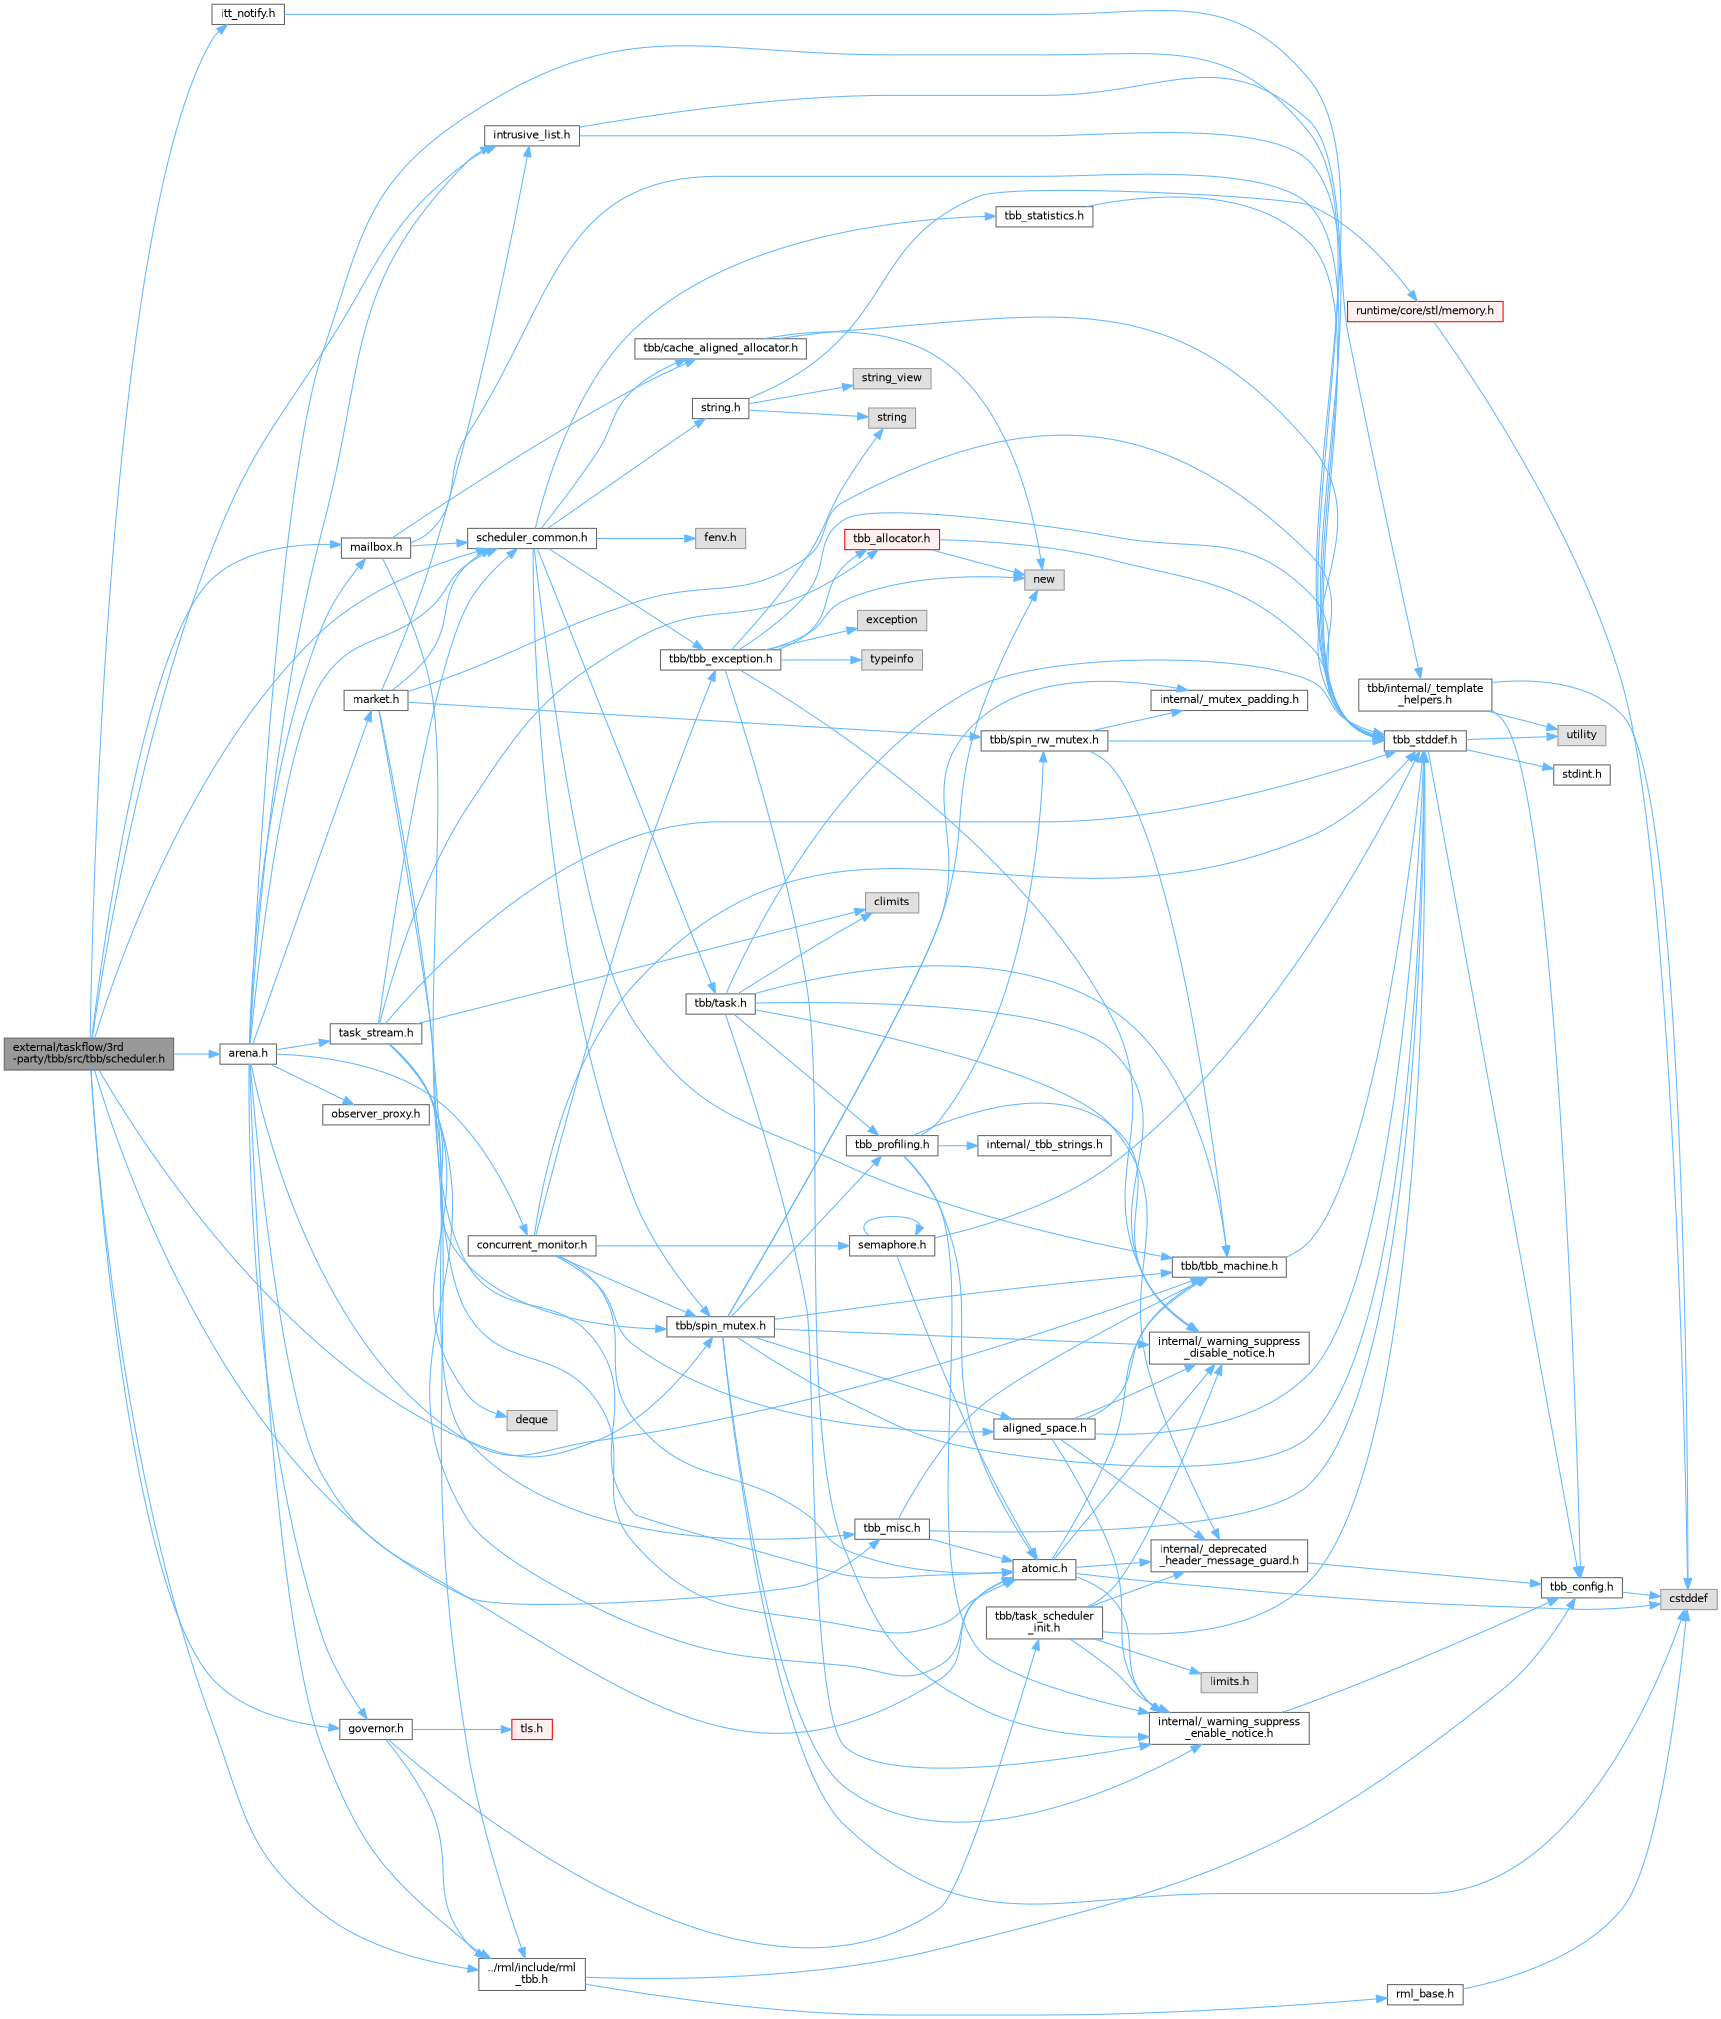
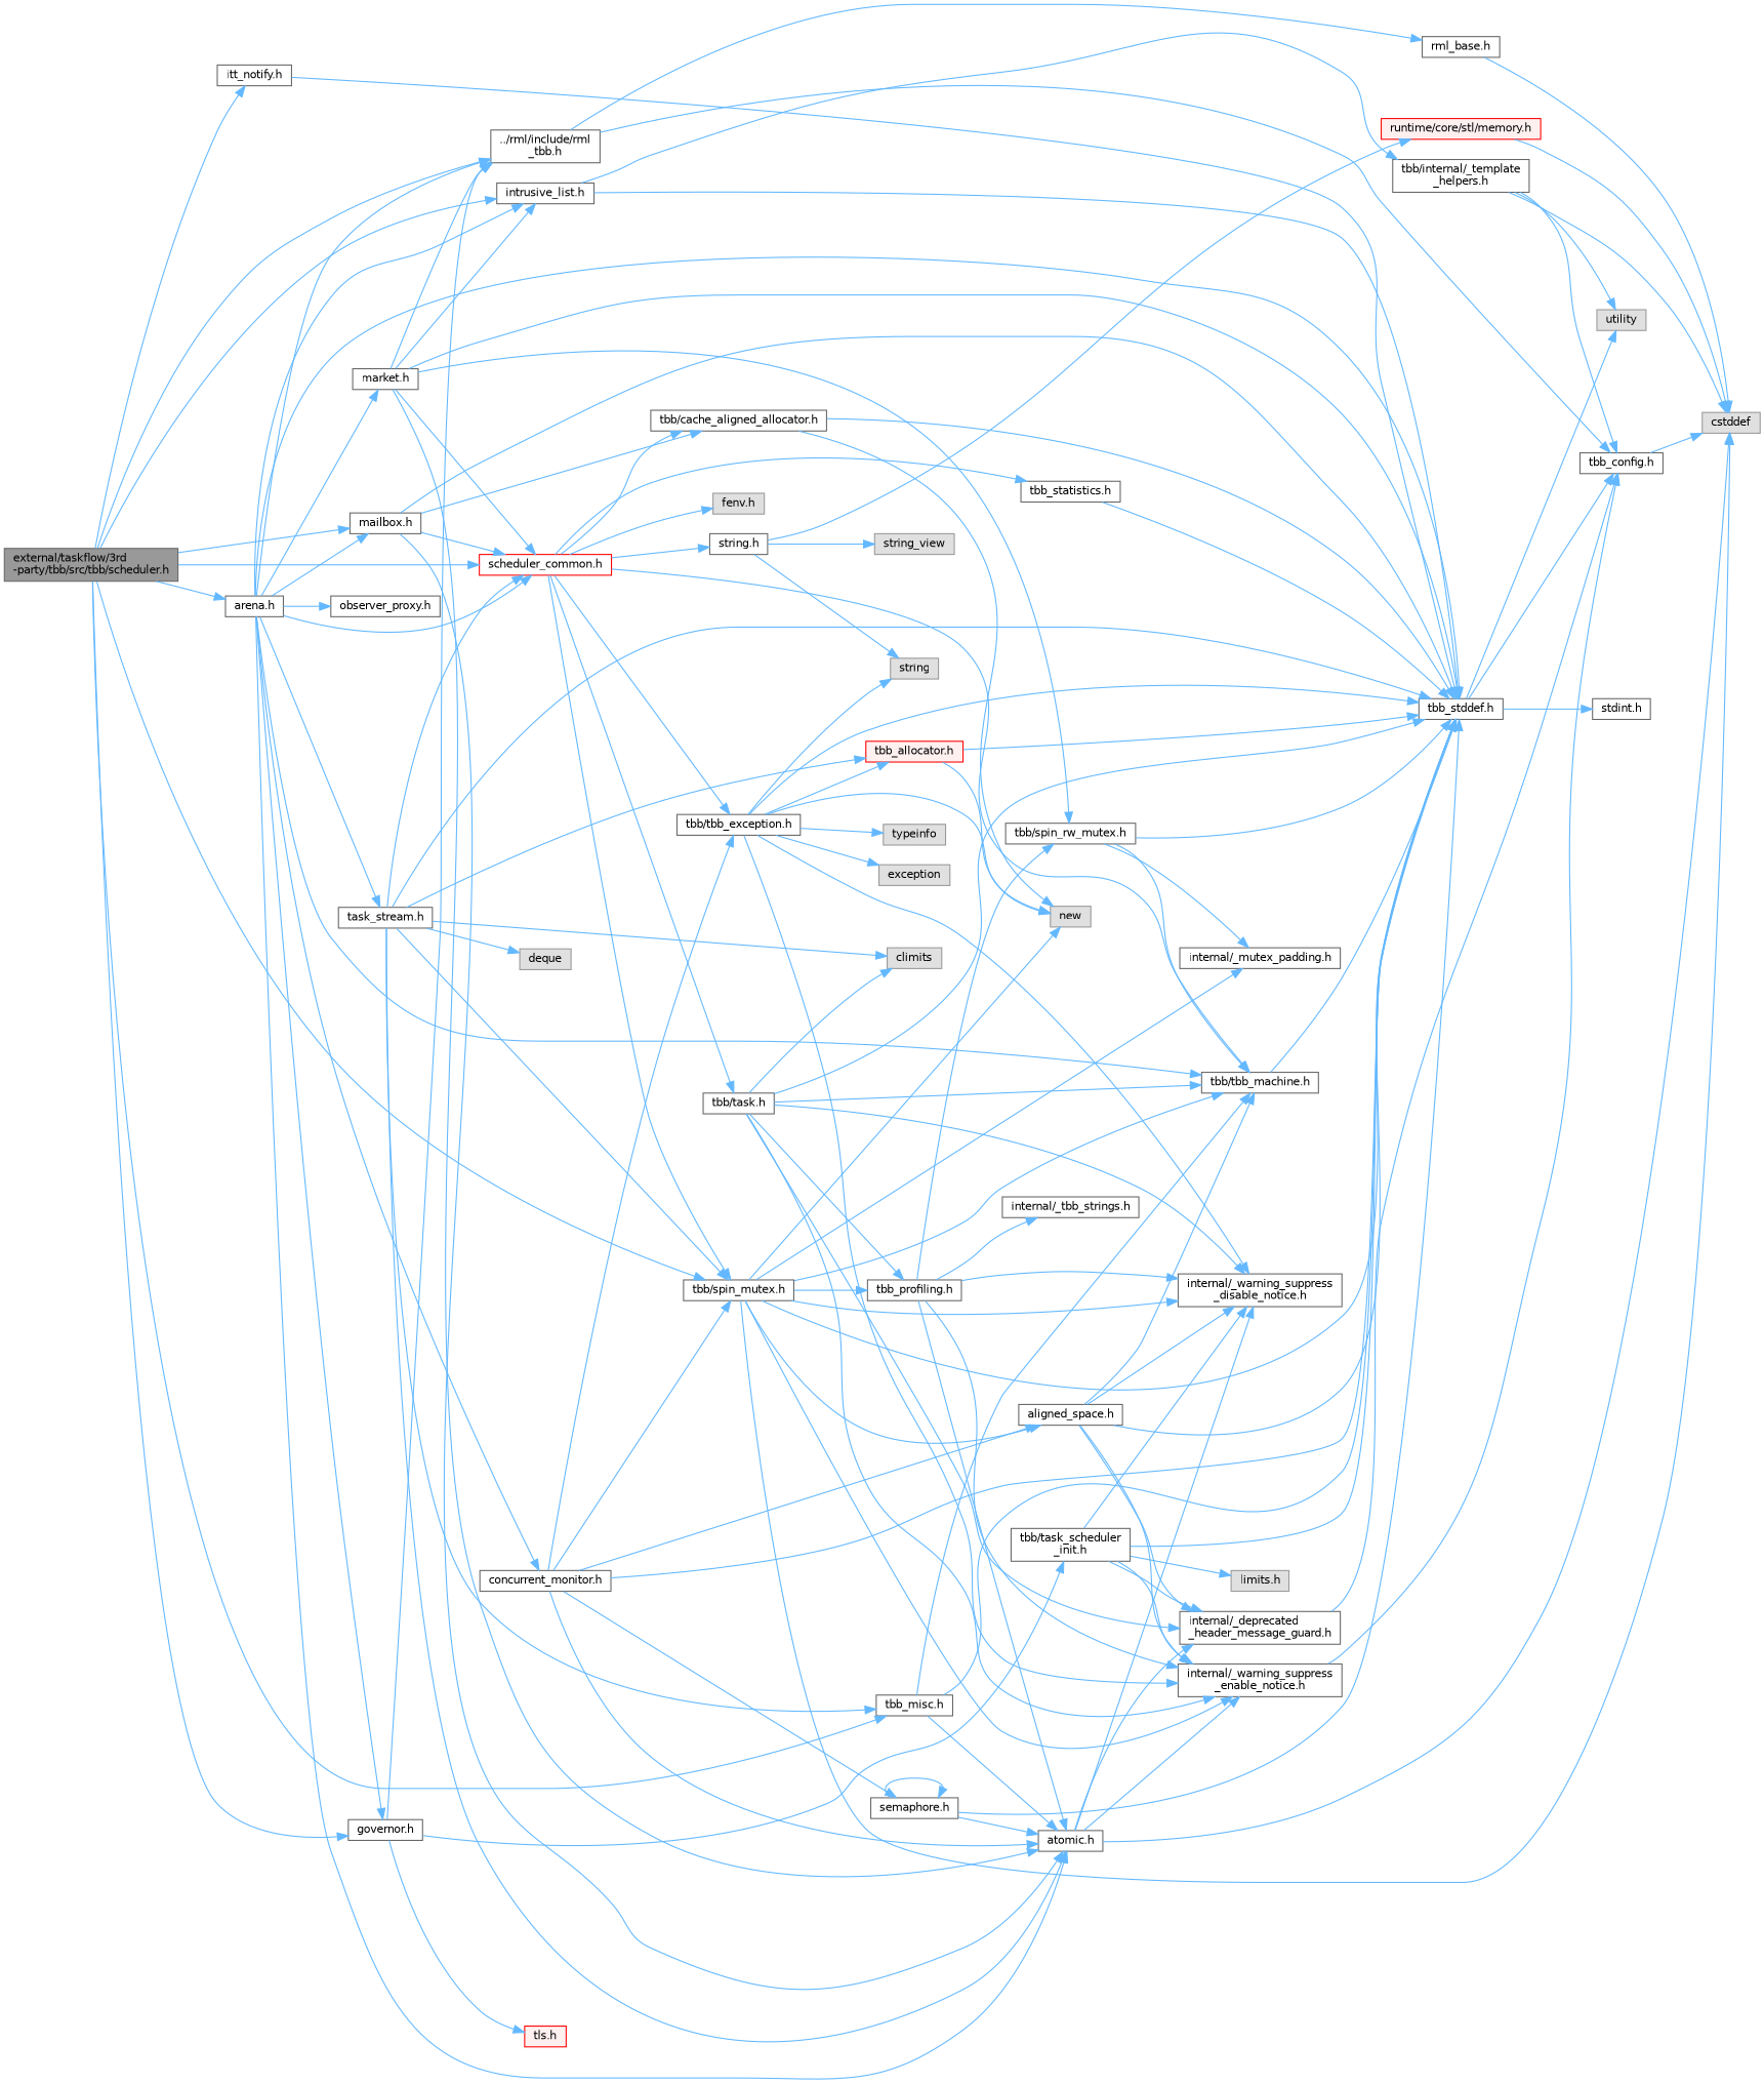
  digraph {
    rankdir=LR
    node [color=grey40 fillcolor=white fontname=Helvetica fontsize=10 shape=box style=filled]
    edge [color=steelblue1 fontname=Helvetica fontsize=10 labelfontname=Helvetica labelfontsize=10 style=solid]
    n1 [color=gray40 fillcolor=grey60 fontcolor=black height=0.2 label="external/taskflow/3rd\l-party/tbb/src/tbb/scheduler.h" width=0.4]
-   n2 [height=0.2 label="scheduler_common.h" width=0.4]
+   n2 [color=red height=0.2 label="scheduler_common.h" width=0.4]
    n3 [height=0.2 label="tbb/spin_mutex.h" width=0.4]
    n4 [height=0.2 label="mailbox.h" width=0.4]
    n5 [height=0.2 label="tbb_misc.h" width=0.4]
    n6 [height=0.2 label="itt_notify.h" width=0.4]
    n7 [height=0.2 label="../rml/include/rml\l_tbb.h" width=0.4]
    n8 [height=0.2 label="intrusive_list.h" width=0.4]
    n9 [height=0.2 label="arena.h" width=0.4]
    n10 [height=0.2 label="governor.h" width=0.4]
    n11 [height=0.2 label="tbb/tbb_machine.h" width=0.4]
    n12 [height=0.2 label="tbb/cache_aligned_allocator.h" width=0.4]
    n13 [height=0.2 label="string.h" width=0.4]
    n14 [height=0.2 label="tbb_statistics.h" width=0.4]
    n15 [height=0.2 label="tbb/task.h" width=0.4]
    n16 [height=0.2 label="tbb/tbb_exception.h" width=0.4]
    n17 [color=grey60 fillcolor="#E0E0E0" height=0.2 label="fenv.h" width=0.4]
    n18 [height=0.2 label="tbb_stddef.h" width=0.4]
    n19 [color=grey60 fillcolor="#E0E0E0" height=0.2 label=cstddef width=0.4]
    n20 [color=grey60 fillcolor="#E0E0E0" height=0.2 label=new width=0.4]
    n21 [height=0.2 label="internal/_warning_suppress\l_enable_notice.h" width=0.4]
    n22 [height=0.2 label="tbb_profiling.h" width=0.4]
    n23 [height=0.2 label="internal/_warning_suppress\l_disable_notice.h" width=0.4]
    n24 [height=0.2 label="aligned_space.h" width=0.4]
    n25 [height=0.2 label="internal/_mutex_padding.h" width=0.4]
    n26 [height=0.2 label="atomic.h" width=0.4]
    n27 [height=0.2 label="tbb_config.h" width=0.4]
    n28 [height=0.2 label="rml_base.h" width=0.4]
    n29 [height=0.2 label="tbb/internal/_template\l_helpers.h" width=0.4]
    n30 [height=0.2 label="task_stream.h" width=0.4]
    n31 [height=0.2 label="observer_proxy.h" width=0.4]
    n32 [height=0.2 label="market.h" width=0.4]
    n33 [height=0.2 label="concurrent_monitor.h" width=0.4]
    n34 [height=0.2 label="tbb/task_scheduler\l_init.h" width=0.4]
    n35 [color=red fillcolor="#FFF0F0" height=0.2 label="tls.h" width=0.4]
    n36 [color=grey60 fillcolor="#E0E0E0" height=0.2 label=string width=0.4]
    n37 [color=grey60 fillcolor="#E0E0E0" height=0.2 label=string_view width=0.4]
    n38 [color=red fillcolor="#FFF0F0" height=0.2 label="runtime/core/stl/memory.h" width=0.4]
    n39 [height=0.2 label="internal/_deprecated\l_header_message_guard.h" width=0.4]
    n40 [color=grey60 fillcolor="#E0E0E0" height=0.2 label=climits width=0.4]
    n41 [color=grey60 fillcolor="#E0E0E0" height=0.2 label=exception width=0.4]
    n42 [color=red fillcolor="#FFF0F0" height=0.2 label="tbb_allocator.h" width=0.4]
    n43 [color=grey60 fillcolor="#E0E0E0" height=0.2 label=typeinfo width=0.4]
    n44 [height=0.2 label="stdint.h" width=0.4]
    n45 [color=grey60 fillcolor="#E0E0E0" height=0.2 label=utility width=0.4]
    n46 [height=0.2 label="internal/_tbb_strings.h" width=0.4]
    n47 [height=0.2 label="tbb/spin_rw_mutex.h" width=0.4]
    n48 [color=grey60 fillcolor="#E0E0E0" height=0.2 label=deque width=0.4]
    n49 [height=0.2 label="semaphore.h" width=0.4]
    n50 [color=grey60 fillcolor="#E0E0E0" height=0.2 label="limits.h" width=0.4]
    n1 -> n2
    n1 -> n3
    n1 -> n4
    n1 -> n5
    n1 -> n6
    n1 -> n7
    n1 -> n8
    n1 -> n9
    n1 -> n10
    n2 -> n3
    n2 -> n11
    n2 -> n12
    n2 -> n13
    n2 -> n14
    n2 -> n15
    n2 -> n16
    n2 -> n17
    n3 -> n11
    n3 -> n18
    n3 -> n19
    n3 -> n20
    n3 -> n21
    n3 -> n22
    n3 -> n23
    n3 -> n24
    n3 -> n25
    n4 -> n2
    n4 -> n12
    n4 -> n18
    n4 -> n26
    n5 -> n11
    n5 -> n18
    n5 -> n26
    n6 -> n18
    n7 -> n27
    n7 -> n28
    n8 -> n18
    n8 -> n29
    n9 -> n2
    n9 -> n4
    n9 -> n7
    n9 -> n8
    n9 -> n10
    n9 -> n11
    n9 -> n18
    n9 -> n26
    n9 -> n30
    n9 -> n31
    n9 -> n32
    n9 -> n33
    n10 -> n7
    n10 -> n34
    n10 -> n35
    n11 -> n18
    n12 -> n18
    n12 -> n20
    n13 -> n36
    n13 -> n37
    n13 -> n38
    n14 -> n18
    n15 -> n11
    n15 -> n18
    n15 -> n21
    n15 -> n22
    n15 -> n23
    n15 -> n39
    n15 -> n40
    n16 -> n18
    n16 -> n20
    n16 -> n21
    n16 -> n23
    n16 -> n36
    n16 -> n41
    n16 -> n42
    n16 -> n43
    n18 -> n27
    n18 -> n44
    n18 -> n45
    n21 -> n27
    n22 -> n21
    n22 -> n23
    n22 -> n26
    n22 -> n46
    n22 -> n47
    n24 -> n11
    n24 -> n18
    n24 -> n21
    n24 -> n23
    n24 -> n39
-   n26 -> n11
    n26 -> n19
    n26 -> n21
    n26 -> n23
    n26 -> n39
    n27 -> n19
    n28 -> n19
    n29 -> n19
    n29 -> n27
    n29 -> n45
    n30 -> n2
    n30 -> n3
    n30 -> n5
    n30 -> n18
    n30 -> n26
    n30 -> n40
    n30 -> n42
    n30 -> n48
    n32 -> n2
    n32 -> n7
    n32 -> n8
    n32 -> n18
    n32 -> n26
    n32 -> n47
    n33 -> n3
    n33 -> n16
    n33 -> n18
    n33 -> n24
    n33 -> n26
    n33 -> n49
    n34 -> n18
    n34 -> n21
    n34 -> n23
    n34 -> n39
    n34 -> n50
    n38 -> n19
    n39 -> n27
    n42 -> n18
    n42 -> n20
    n47 -> n11
    n47 -> n18
    n47 -> n25
    n49 -> n18
    n49 -> n26
    n49 -> n49
  }
